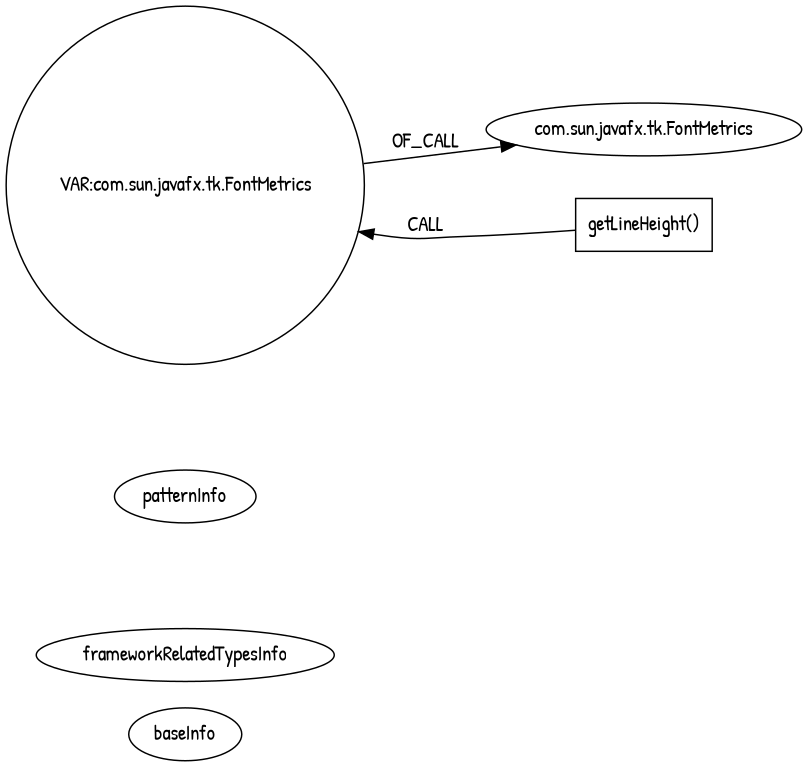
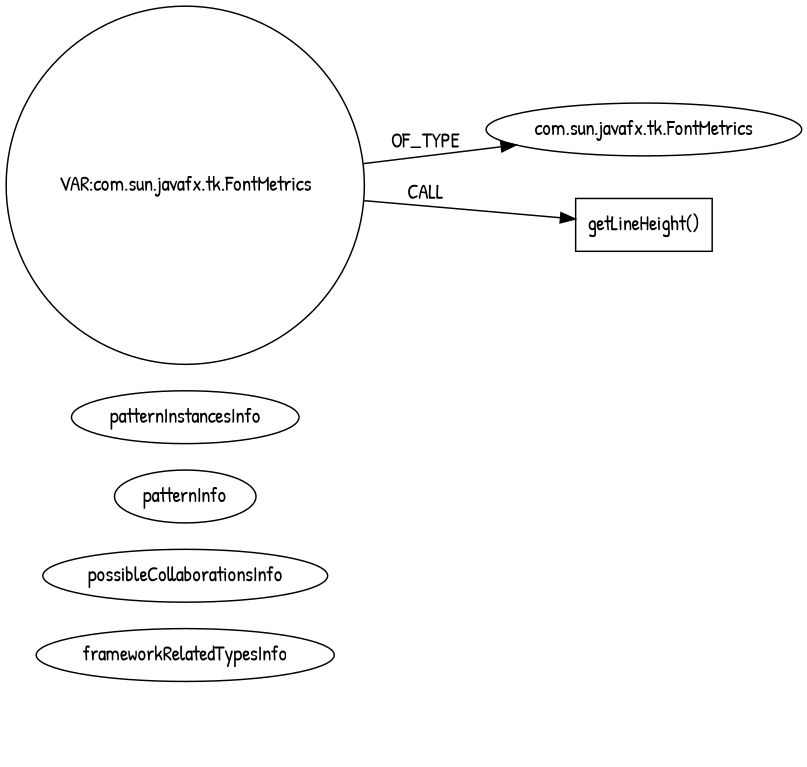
  digraph {
    rankdir=LR
    fontname="Patrick Hand"
    node [fontname="Patrick Hand"]
    edge [fontname="Patrick Hand"]
-   baseInfo [category=pattern graphId=4649 isAnonymous=false possibleRelation=false]
    frameworkRelatedTypesInfo
+   possibleCollaborationsInfo
    patternInfo [frequency=2.0 patternRootClient=null]
+   patternInstancesInfo [0="t-kensuke-Java8~/t-kensuke-Java8/Java8-master/src/main/java/clock/DigitalClock.java~void start(javafx.stage.Stage)~4447" 1="t-kensuke-Java8~/t-kensuke-Java8/Java8-master/src/main/java/clock/DigitalClock.java~DigitalClock~4444"]
    n6 [isFrameworkType=false label="com.sun.javafx.tk.FontMetrics" vertexType=FRAMEWORK_CLASS_TYPE]
    n7 [isFrameworkType=false label="VAR:com.sun.javafx.tk.FontMetrics" shape=circle vertexType=VARIABLE_EXPRESION]
    n8 [isFrameworkType=false label="getLineHeight()" shape=box vertexType=INSIDE_CALL]
-   n7 -> n6 [label=OF_CALL]
-   n8 -> n7 [label=CALL]
+   n7 -> n6 [label=OF_TYPE]
+   n7 -> n8 [label=CALL]
  }
